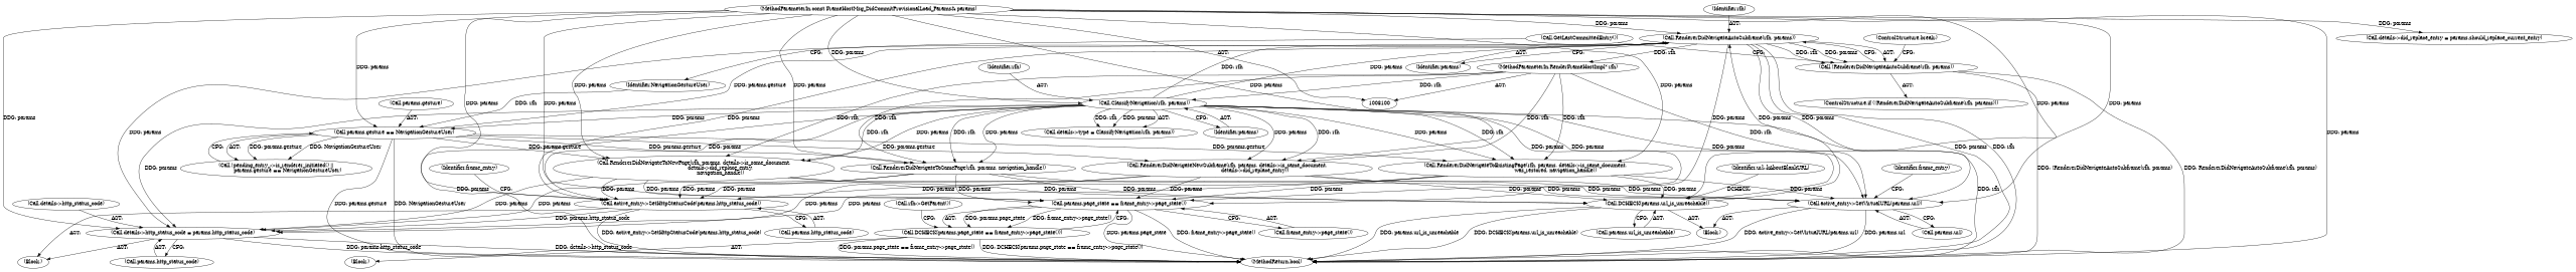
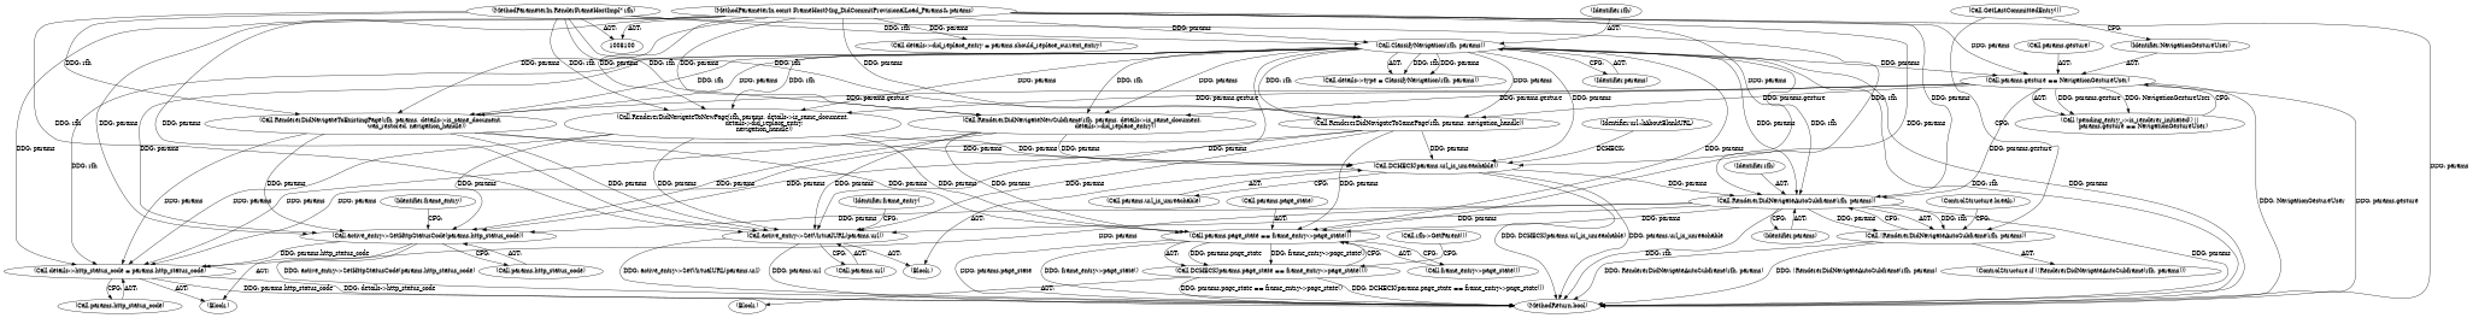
  digraph {
    n1 [label="(Call,RendererDidNavigateAutoSubframe(rfh, params))"]
    n2 [label="(Call,!RendererDidNavigateAutoSubframe(rfh, params))"]
    n3 [label="(Call,active_entry->SetHttpStatusCode(params.http_status_code))"]
    n4 [label="(Call,details->http_status_code = params.http_status_code)"]
    n5 [label="(Call,params.page_state == frame_entry->page_state())"]
    n6 [label="(Call,active_entry->SetVirtualURL(params.url))"]
    n7 [label="(MethodReturn,bool)"]
    n8 [label="(Identifier,params)"]
    n9 [label="(ControlStructure,if (!RendererDidNavigateAutoSubframe(rfh, params)))"]
    n10 [label="(Call,params.http_status_code)"]
    n11 [label="(Block,)"]
    n12 [label="(Call,params.http_status_code)"]
    n13 [label="(Call,DCHECK(params.page_state == frame_entry->page_state()))"]
    n14 [label="(Call,frame_entry->page_state())"]
    n15 [label="(Call,DCHECK(params.url_is_unreachable))"]
    n16 [label="(Call,params.url_is_unreachable)"]
    n17 [label="(Block,)"]
    n18 [label="(Call,params.url)"]
    n19 [label="(Call,ClassifyNavigation(rfh, params))"]
    n20 [label="(Call,params.gesture == NavigationGestureUser)"]
    n21 [label="(Call,details->type = ClassifyNavigation(rfh, params))"]
    n22 [label="(Call,RendererDidNavigateToExistingPage(rfh, params, details->is_same_document,\n                                        was_restored, navigation_handle))"]
    n23 [label="(Identifier,params)"]
    n24 [label="(Call,RendererDidNavigateToSamePage(rfh, params, navigation_handle))"]
    n25 [label="(Call,RendererDidNavigateToNewPage(rfh, params, details->is_same_document,\n                                   details->did_replace_entry,\n                                   navigation_handle))"]
    n26 [label="(Call,RendererDidNavigateNewSubframe(rfh, params, details->is_same_document,\n                                     details->did_replace_entry))"]
    n27 [label="(Call,!pending_entry_->is_renderer_initiated() ||\n               params.gesture == NavigationGestureUser)"]
    n28 [label="(MethodParameterIn,RenderFrameHostImpl* rfh)"]
    n29 [label=1008100]
    n30 [label="(MethodParameterIn,const FrameHostMsg_DidCommitProvisionalLoad_Params& params)"]
    n31 [label="(Call,details->did_replace_entry = params.should_replace_current_entry)"]
    n32 [label="(Identifier,NavigationGestureUser)"]
    n33 [label="(Block,)"]
    n34 [label="(Call,rfh->GetParent())"]
    n35 [label="(Identifier,rfh)"]
    n36 [label="(Identifier,frame_entry)"]
    n37 [label="(Identifier,frame_entry)"]
+   n38 [label="(Call,params.page_state)"]
    n39 [label="(ControlStructure,break;)"]
    n40 [label="(Call,GetLastCommittedEntry())"]
    n41 [label="(Identifier,url::kAboutBlankURL)"]
    n42 [label="(Call,params.gesture)"]
    n43 [label="(Identifier,rfh)"]
-   n44 [label="(Call,details->http_status_code)"]
    n1 -> n2 [label="AST: "]
    n1 -> n2 [label="DDG: rfh"]
    n1 -> n2 [label="DDG: params"]
    n1 -> n3 [label="DDG: params"]
    n1 -> n4 [label="DDG: params"]
    n1 -> n5 [label="DDG: params"]
    n1 -> n6 [label="DDG: params"]
    n1 -> n7 [label="DDG: params"]
    n1 -> n7 [label="DDG: rfh"]
    n1 -> n8 [label="CFG: "]
    n2 -> n1 [label="CFG: "]
    n2 -> n7 [label="DDG: RendererDidNavigateAutoSubframe(rfh, params)"]
    n2 -> n7 [label="DDG: !RendererDidNavigateAutoSubframe(rfh, params)"]
    n2 -> n9 [label="AST: "]
    n3 -> n4 [label="DDG: params.http_status_code"]
    n3 -> n7 [label="DDG: active_entry->SetHttpStatusCode(params.http_status_code)"]
    n3 -> n10 [label="CFG: "]
    n3 -> n11 [label="AST: "]
    n4 -> n7 [label="DDG: details->http_status_code"]
    n4 -> n7 [label="DDG: params.http_status_code"]
    n4 -> n11 [label="AST: "]
    n4 -> n12 [label="CFG: "]
    n5 -> n7 [label="DDG: params.page_state"]
    n5 -> n7 [label="DDG: frame_entry->page_state()"]
    n5 -> n13 [label="AST: "]
    n5 -> n13 [label="DDG: params.page_state"]
    n5 -> n13 [label="DDG: frame_entry->page_state()"]
    n5 -> n14 [label="CFG: "]
    n6 -> n7 [label="DDG: active_entry->SetVirtualURL(params.url)"]
    n6 -> n7 [label="DDG: params.url"]
    n6 -> n17 [label="AST: "]
    n6 -> n18 [label="CFG: "]
    n8 -> n1 [label="AST: "]
    n10 -> n3 [label="AST: "]
    n12 -> n4 [label="AST: "]
    n13 -> n5 [label="CFG: "]
    n13 -> n7 [label="DDG: params.page_state == frame_entry->page_state()"]
    n13 -> n7 [label="DDG: DCHECK(params.page_state == frame_entry->page_state())"]
    n13 -> n33 [label="AST: "]
    n14 -> n5 [label="AST: "]
    n15 -> n1 [label="DDG: params"]
    n15 -> n7 [label="DDG: DCHECK(params.url_is_unreachable)"]
    n15 -> n7 [label="DDG: params.url_is_unreachable"]
    n15 -> n16 [label="CFG: "]
    n15 -> n17 [label="AST: "]
    n16 -> n15 [label="AST: "]
    n18 -> n6 [label="AST: "]
    n19 -> n1 [label="DDG: rfh"]
    n19 -> n1 [label="DDG: params"]
    n19 -> n3 [label="DDG: params"]
-   n19 -> n4 [label="DDG: params"]
+   n19 -> n4 [label="DDG: rfh"]
    n19 -> n5 [label="DDG: params"]
    n19 -> n6 [label="DDG: params"]
    n19 -> n7 [label="DDG: rfh"]
    n19 -> n7 [label="DDG: params"]
    n19 -> n15 [label="DDG: params"]
    n19 -> n20 [label="DDG: params"]
    n19 -> n21 [label="AST: "]
    n19 -> n21 [label="DDG: rfh"]
    n19 -> n21 [label="DDG: params"]
    n19 -> n22 [label="DDG: rfh"]
    n19 -> n22 [label="DDG: params"]
    n19 -> n23 [label="CFG: "]
    n19 -> n24 [label="DDG: rfh"]
    n19 -> n24 [label="DDG: params"]
    n19 -> n25 [label="DDG: rfh"]
    n19 -> n25 [label="DDG: params"]
    n19 -> n26 [label="DDG: rfh"]
    n19 -> n26 [label="DDG: params"]
    n20 -> n1 [label="DDG: params.gesture"]
    n20 -> n7 [label="DDG: params.gesture"]
    n20 -> n7 [label="DDG: NavigationGestureUser"]
    n20 -> n22 [label="DDG: params.gesture"]
    n20 -> n24 [label="DDG: params.gesture"]
    n20 -> n25 [label="DDG: params.gesture"]
    n20 -> n26 [label="DDG: params.gesture"]
    n20 -> n27 [label="AST: "]
    n20 -> n27 [label="DDG: params.gesture"]
    n20 -> n27 [label="DDG: NavigationGestureUser"]
    n22 -> n3 [label="DDG: params"]
    n22 -> n4 [label="DDG: params"]
    n22 -> n5 [label="DDG: params"]
    n22 -> n6 [label="DDG: params"]
    n22 -> n15 [label="DDG: params"]
    n23 -> n19 [label="AST: "]
    n24 -> n3 [label="DDG: params"]
    n24 -> n4 [label="DDG: params"]
    n24 -> n5 [label="DDG: params"]
    n24 -> n6 [label="DDG: params"]
    n24 -> n15 [label="DDG: params"]
    n25 -> n3 [label="DDG: params"]
    n25 -> n4 [label="DDG: params"]
    n25 -> n5 [label="DDG: params"]
    n25 -> n6 [label="DDG: params"]
    n25 -> n15 [label="DDG: params"]
    n26 -> n3 [label="DDG: params"]
    n26 -> n4 [label="DDG: params"]
    n26 -> n5 [label="DDG: params"]
    n26 -> n6 [label="DDG: params"]
    n26 -> n15 [label="DDG: params"]
    n27 -> n20 [label="CFG: "]
-   n1 -> n28 [label="DDG: rfh"]
+   n28 -> n1 [label="DDG: rfh"]
    n28 -> n6 [label="DDG: rfh"]
    n28 -> n19 [label="DDG: rfh"]
    n28 -> n22 [label="DDG: rfh"]
    n28 -> n24 [label="DDG: rfh"]
    n28 -> n25 [label="DDG: rfh"]
    n28 -> n26 [label="DDG: rfh"]
    n28 -> n29 [label="AST: "]
    n30 -> n1 [label="DDG: params"]
    n30 -> n3 [label="DDG: params"]
    n30 -> n4 [label="DDG: params"]
    n30 -> n5 [label="DDG: params"]
    n30 -> n6 [label="DDG: params"]
    n30 -> n7 [label="DDG: params"]
    n30 -> n15 [label="DDG: params"]
    n30 -> n19 [label="DDG: params"]
    n30 -> n20 [label="DDG: params"]
    n30 -> n22 [label="DDG: params"]
    n30 -> n24 [label="DDG: params"]
    n30 -> n25 [label="DDG: params"]
    n30 -> n26 [label="DDG: params"]
    n30 -> n29 [label="AST: "]
    n30 -> n31 [label="DDG: params"]
-   n32 -> n20 [label="DDG: rfh"]
+   n32 -> n20 [label="AST: "]
    n34 -> n13 [label="CFG: "]
    n35 -> n1 [label="AST: "]
    n36 -> n3 [label="CFG: "]
    n37 -> n6 [label="CFG: "]
+   n38 -> n5 [label="AST: "]
    n39 -> n2 [label="CFG: "]
    n40 -> n2 [label="CFG: "]
    n40 -> n32 [label="CFG: "]
    n41 -> n15 [label="DCHECK: "]
    n42 -> n20 [label="AST: "]
    n43 -> n19 [label="AST: "]
-   n44 -> n4 [label="AST: "]
  }
